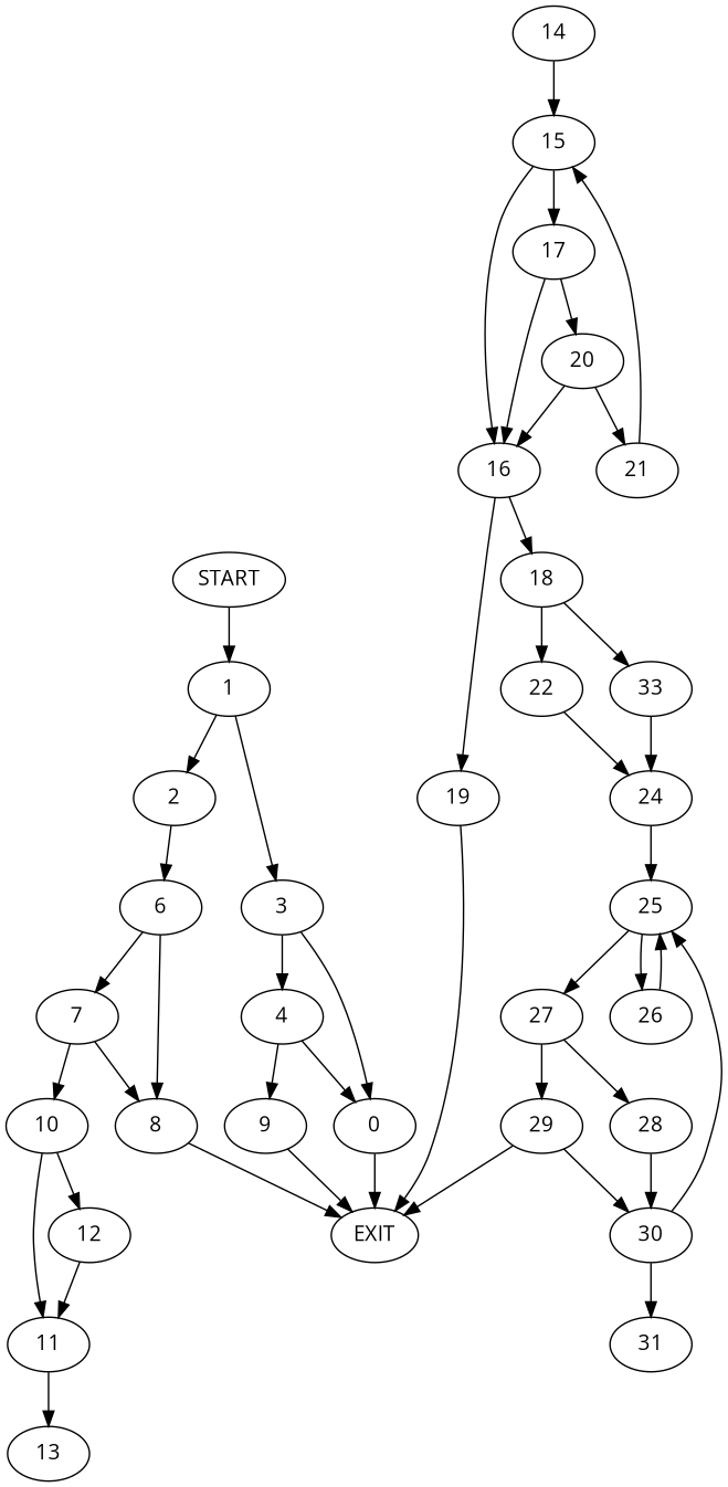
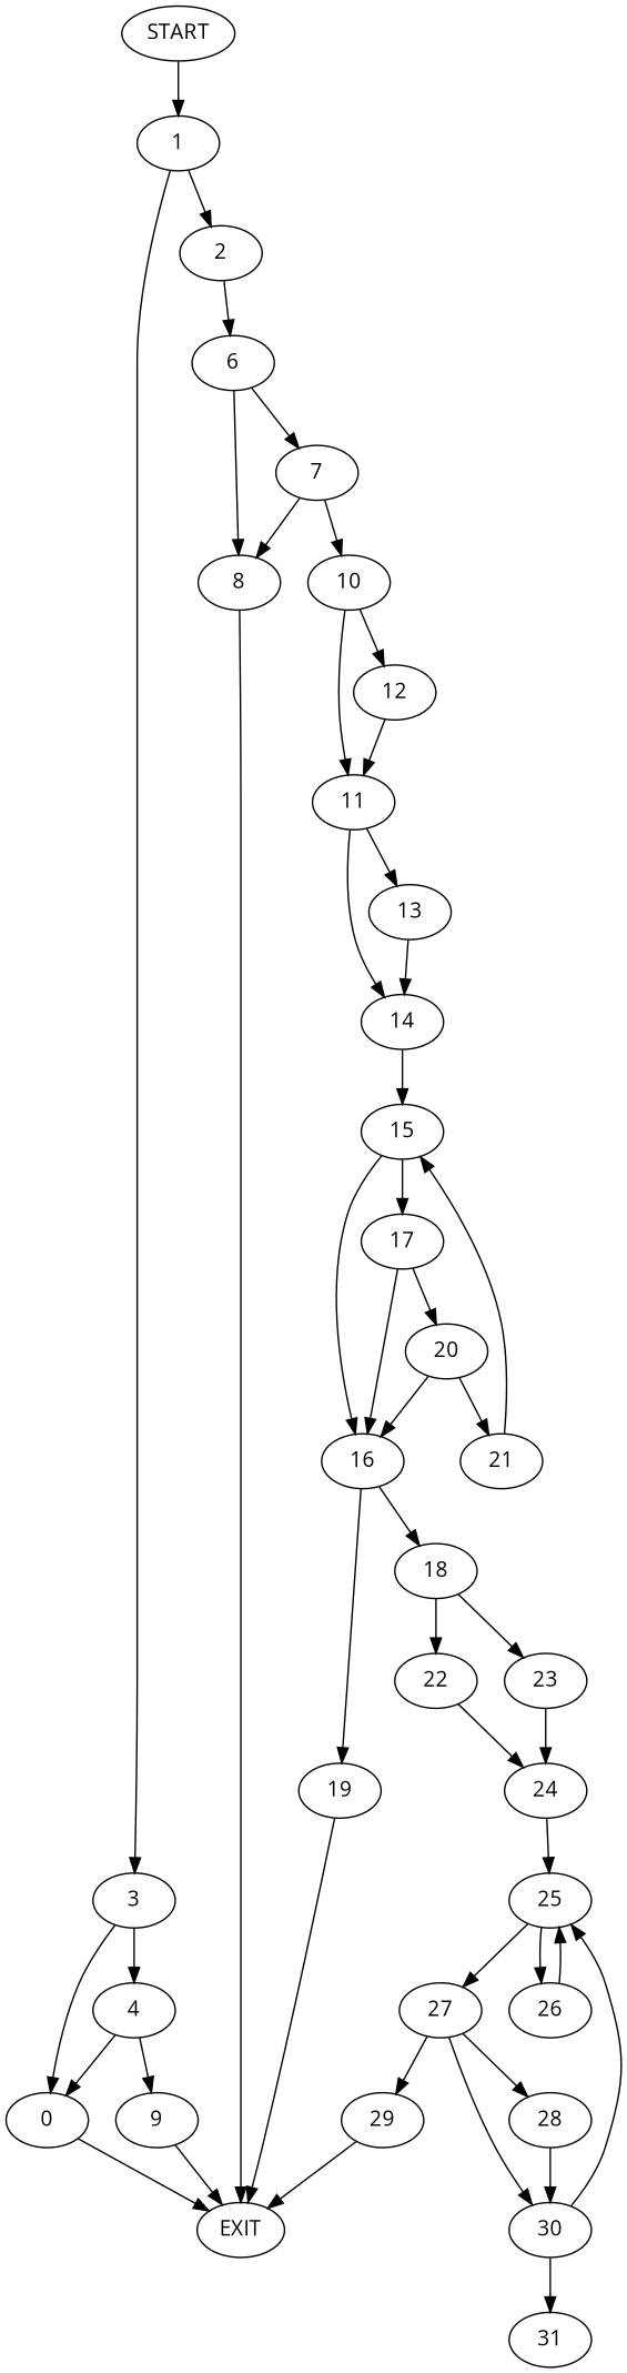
  digraph {
    fontname="Open Sans"
    node [fontname="Open Sans"]
    edge [fontname="Open Sans"]
    n1 [label=START]
    1
    2
    3
    n5 [label=EXIT]
    6
    4
    n8 [label=0]
    7
    8
    9
    10
    11
    12
    13
    14
    15
    16
    17
    18
    19
    20
    22
-   23 [label=33]
+   23
    21
    24
    25
    26
    27
    28
    29
    30
    31
    n1 -> 1
    1 -> 2
    1 -> 3
    2 -> 6
    3 -> 4
    3 -> n8
    6 -> 7
    6 -> 8
    4 -> n8
    4 -> 9
    n8 -> n5
    7 -> 8
    7 -> 10
    8 -> n5
    9 -> n5
    10 -> 11
    10 -> 12
    11 -> 13
+   11 -> 14
    12 -> 11
+   13 -> 14
    14 -> 15
    15 -> 16
    15 -> 17
    16 -> 18
    16 -> 19
    17 -> 16
    17 -> 20
    18 -> 22
    18 -> 23
    19 -> n5
    20 -> 16
    20 -> 21
    22 -> 24
    23 -> 24
    21 -> 15
    24 -> 25
    25 -> 26
    25 -> 27
    26 -> 25
    27 -> 28
    27 -> 29
    28 -> 30
    29 -> n5
-   29 -> 30
+   27 -> 30
    30 -> 25
    30 -> 31
  }
